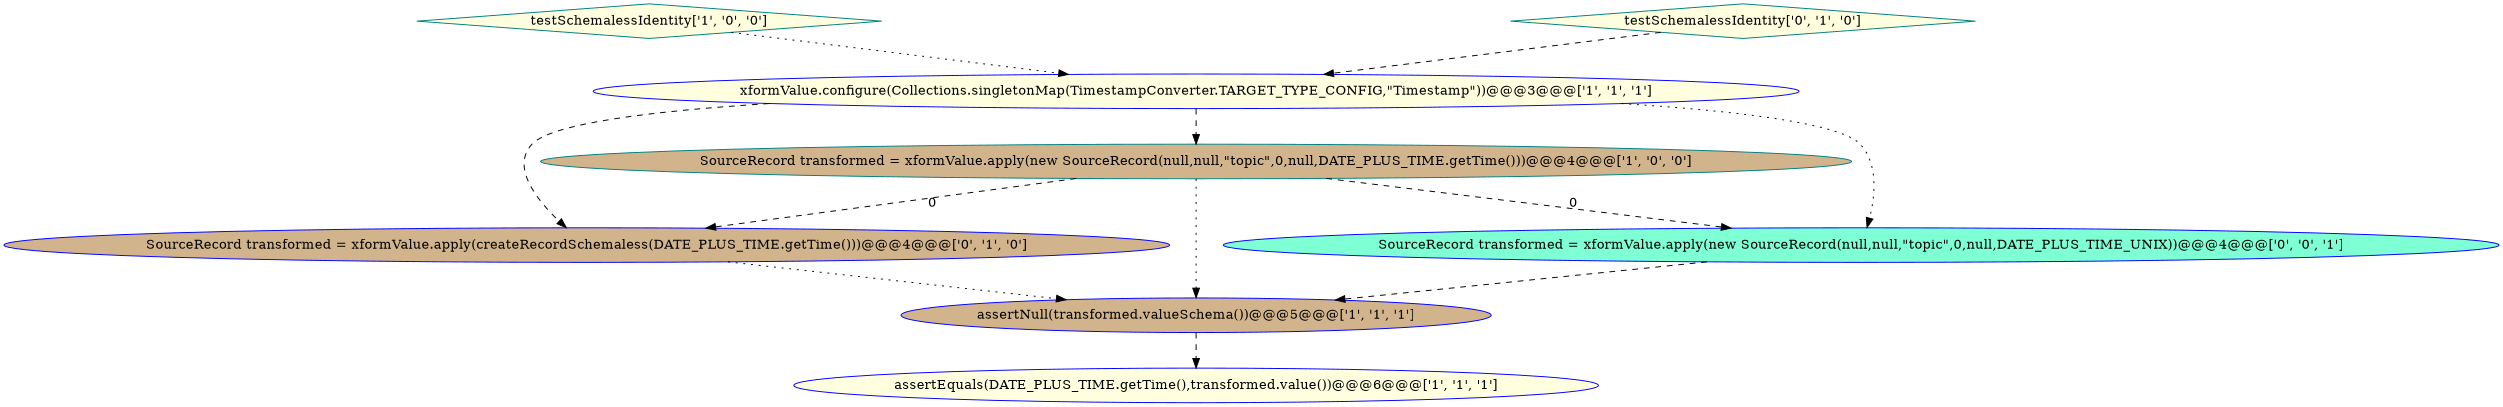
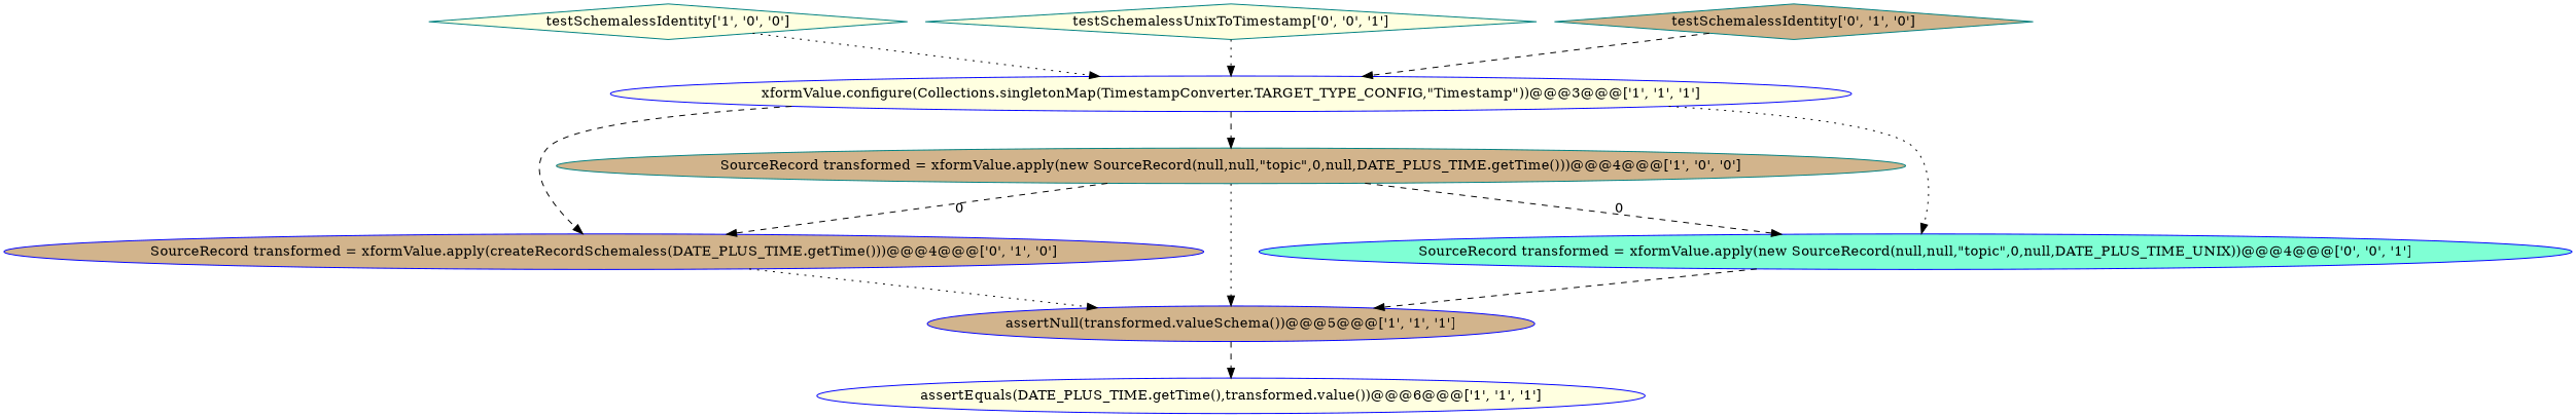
  digraph {
    node [color=blue fillcolor=tan shape=ellipse style=filled]
    edge [style=dashed]
    n1 [color=teal label="SourceRecord transformed = xformValue.apply(new SourceRecord(null,null,\"topic\",0,null,DATE_PLUS_TIME.getTime()))@@@4@@@['1', '0', '0']"]
    n2 [label="SourceRecord transformed = xformValue.apply(createRecordSchemaless(DATE_PLUS_TIME.getTime()))@@@4@@@['0', '1', '0']"]
    n3 [label="assertNull(transformed.valueSchema())@@@5@@@['1', '1', '1']"]
    n4 [fillcolor=aquamarine label="SourceRecord transformed = xformValue.apply(new SourceRecord(null,null,\"topic\",0,null,DATE_PLUS_TIME_UNIX))@@@4@@@['0', '0', '1']"]
    n5 [fillcolor=lightyellow label="assertEquals(DATE_PLUS_TIME.getTime(),transformed.value())@@@6@@@['1', '1', '1']"]
    n6 [color=teal fillcolor=lightyellow label="testSchemalessIdentity['1', '0', '0']" shape=diamond]
    n7 [fillcolor=lightyellow label="xformValue.configure(Collections.singletonMap(TimestampConverter.TARGET_TYPE_CONFIG,\"Timestamp\"))@@@3@@@['1', '1', '1']"]
-   n9 [color=teal fillcolor=lightyellow label="testSchemalessIdentity['0', '1', '0']" shape=diamond]
+   n8 [color=teal fillcolor=lightyellow label="testSchemalessUnixToTimestamp['0', '0', '1']" shape=diamond]
+   n9 [color=teal label="testSchemalessIdentity['0', '1', '0']" shape=diamond]
    n1 -> n2 [label=0]
    n1 -> n3 [style=dotted]
    n1 -> n4 [label=0]
    n2 -> n3 [style=dotted]
    n3 -> n5
    n4 -> n3
    n6 -> n7 [style=dotted]
    n7 -> n1
    n7 -> n2
    n7 -> n4 [style=dotted]
+   n8 -> n7 [style=dotted]
    n9 -> n7
  }
